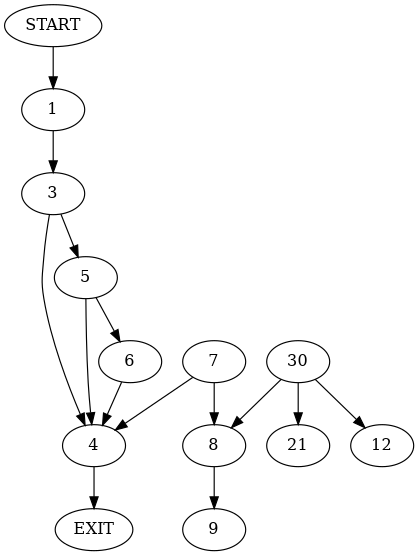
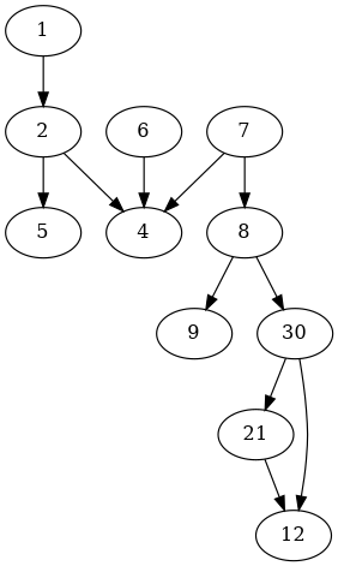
  digraph {
-   n1 [label=START]
    1
-   3
-   n4 [label=EXIT]
+   3 [label=2]
    4
    5
    6
    7
    8
    9
    n11 [label=30]
    n12 [label=21]
    12
-   n1 -> 1
    1 -> 3
    3 -> 4
    3 -> 5
-   4 -> n4
-   5 -> 4
-   5 -> 6
    6 -> 4
    7 -> 4
    7 -> 8
    8 -> 9
-   n11 -> 8
+   8 -> n11
    n11 -> n12
    n11 -> 12
+   n12 -> 12
  }
